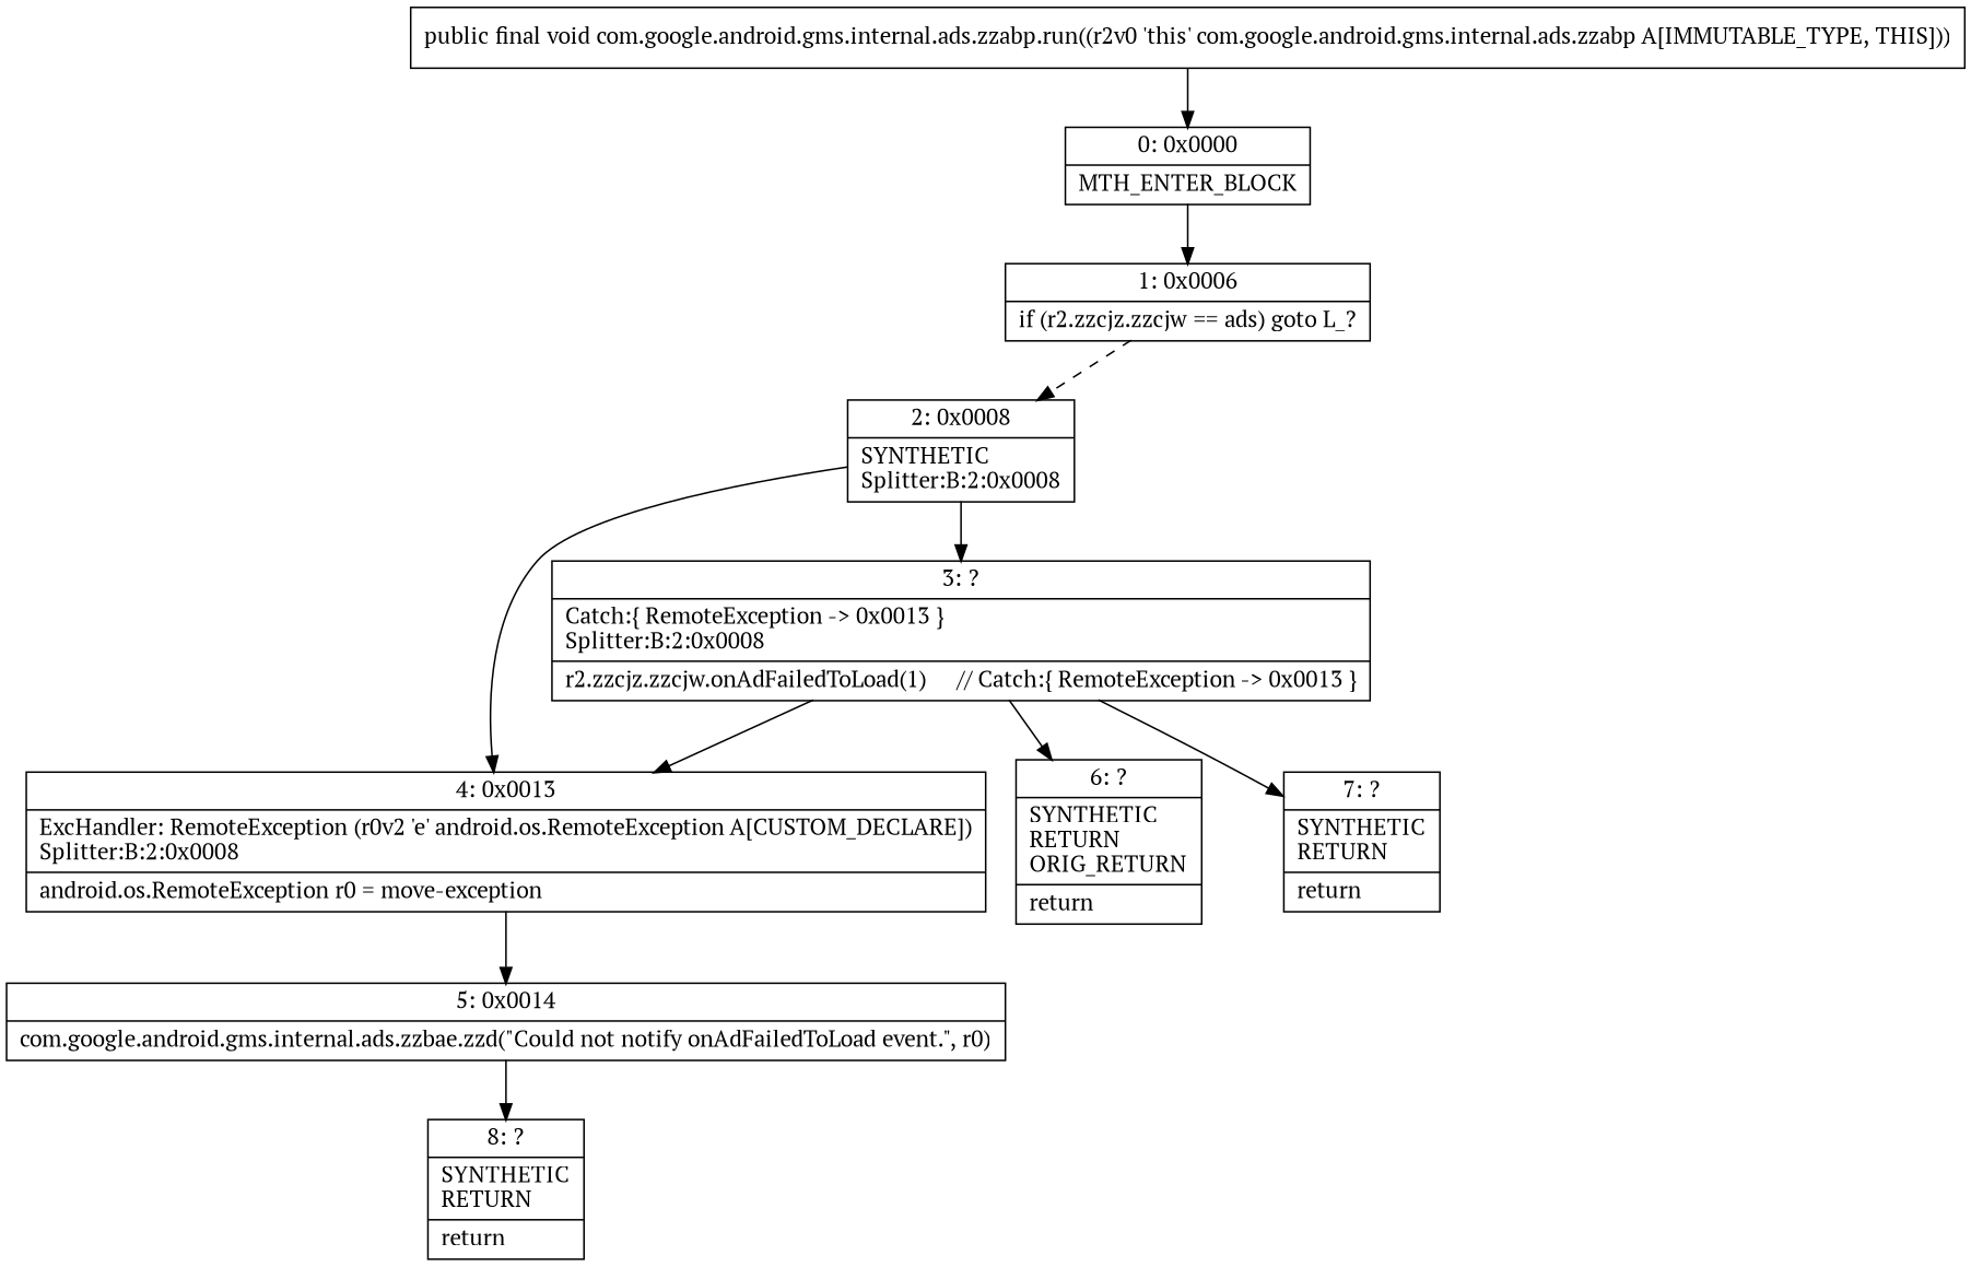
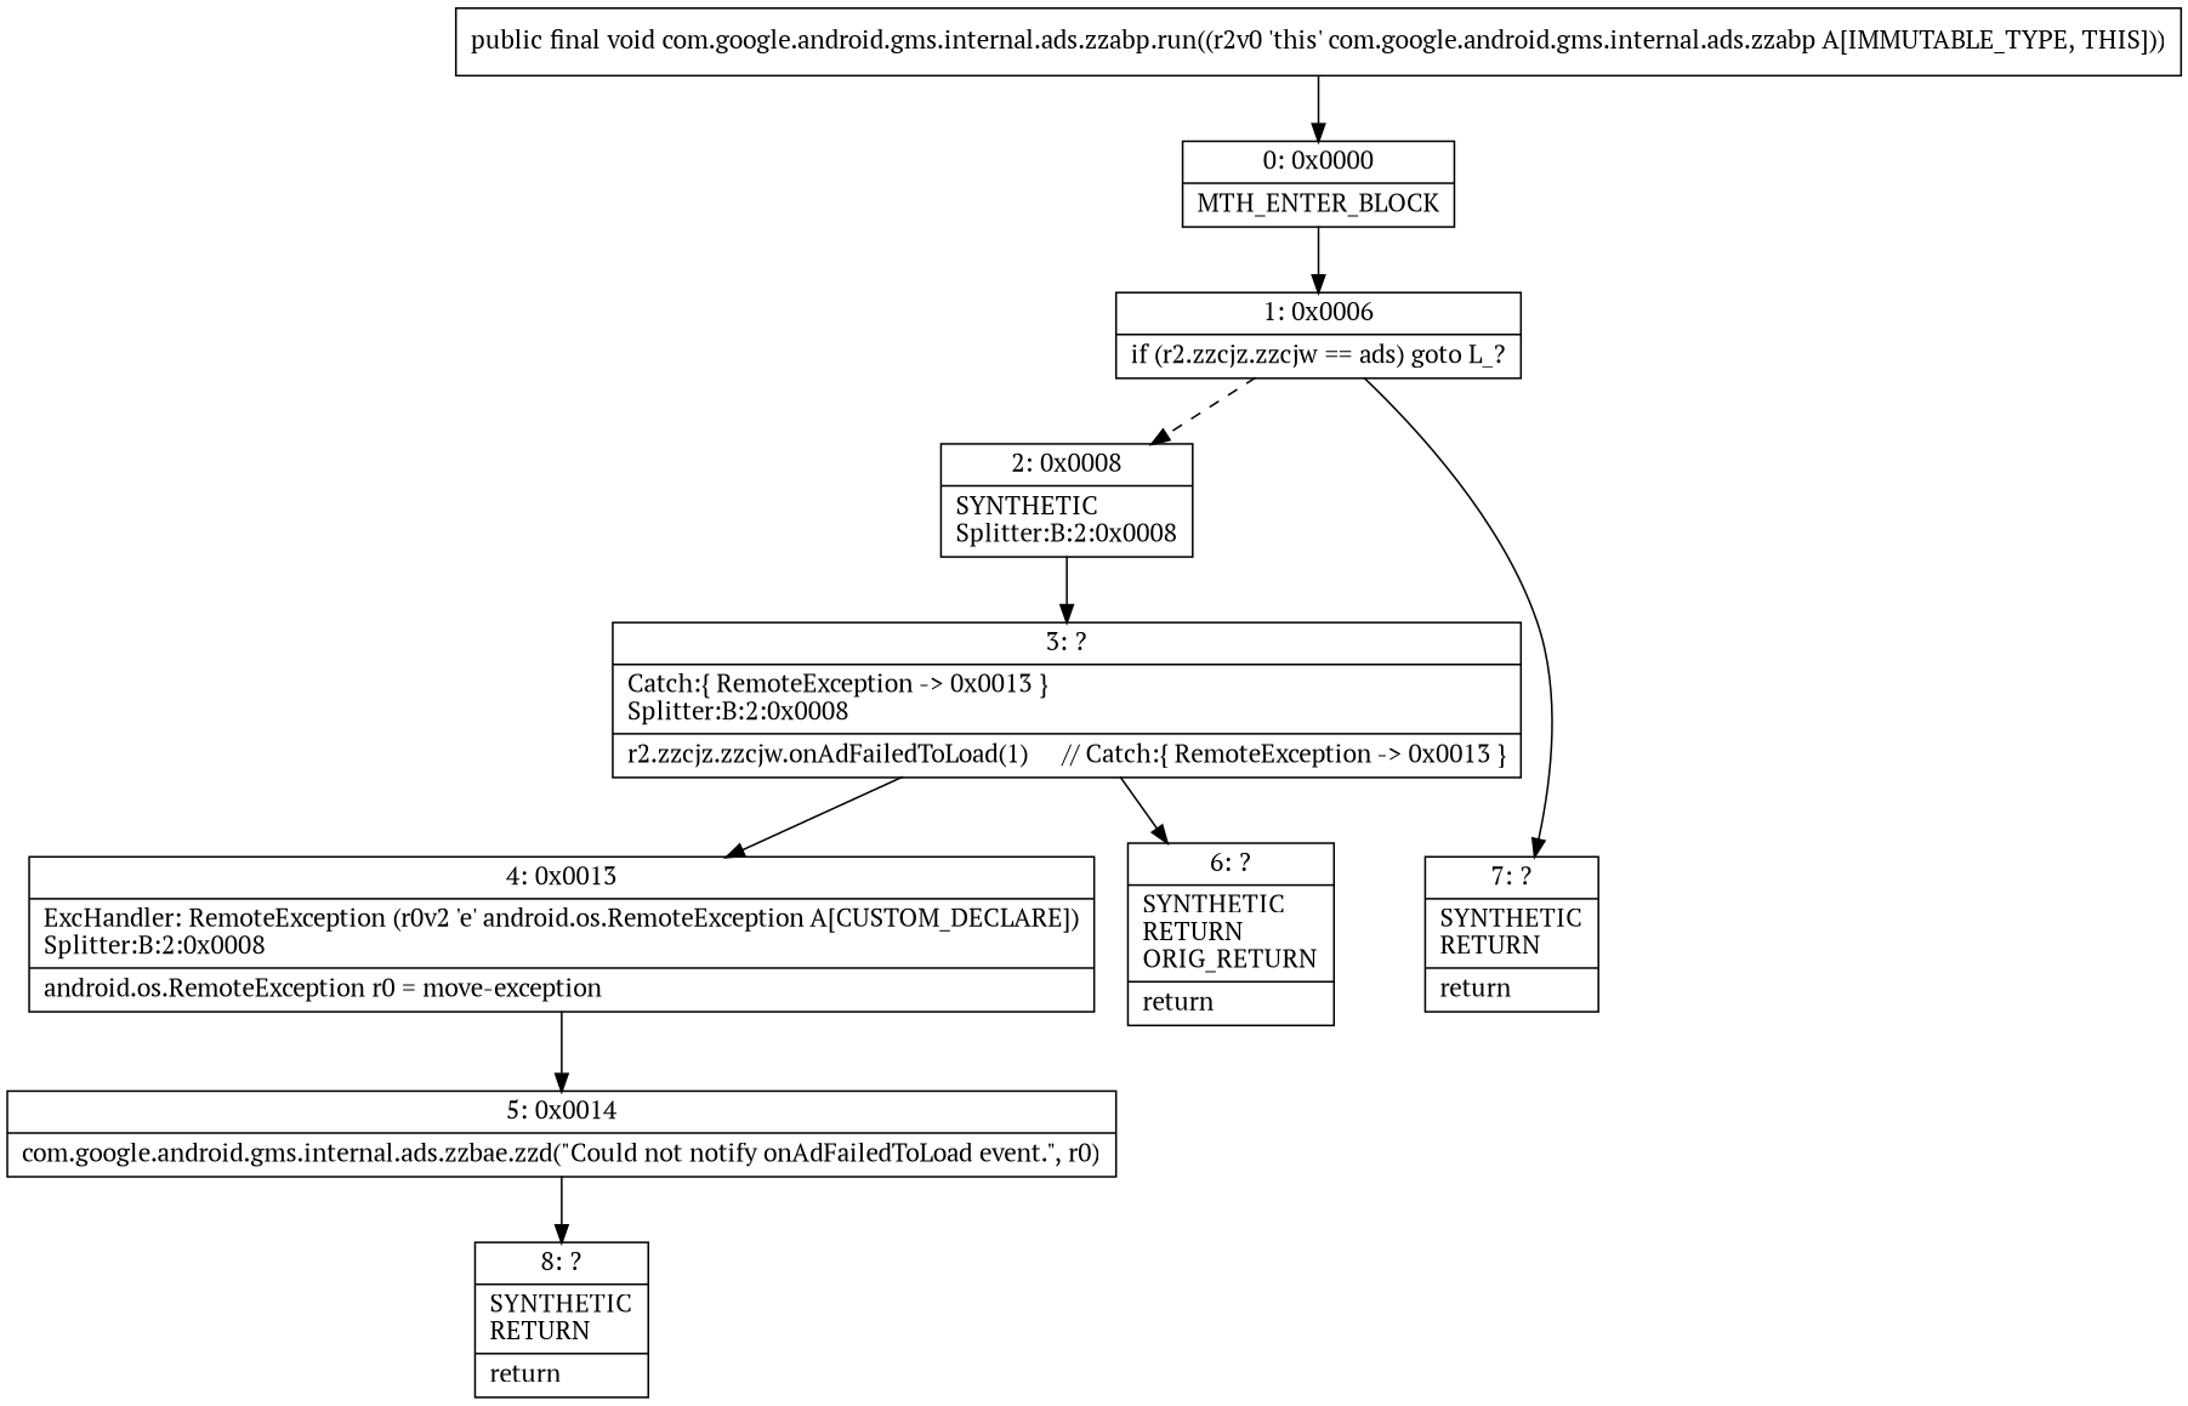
  digraph {
    fontname="PT Serif"
    node [fontname="PT Serif" shape=record]
    edge [fontname="PT Serif"]
    n1 [label="{0\:\ 0x0000|MTH_ENTER_BLOCK\l}"]
    n2 [label="{1\:\ 0x0006|if (r2.zzcjz.zzcjw == ads) goto L_?\l}"]
    n3 [label="{2\:\ 0x0008|SYNTHETIC\lSplitter:B:2:0x0008\l}"]
    n4 [label="{7\:\ ?|SYNTHETIC\lRETURN\l|return\l}"]
    n5 [label="{3\:\ ?|Catch:\{ RemoteException \-\> 0x0013 \}\lSplitter:B:2:0x0008\l|r2.zzcjz.zzcjw.onAdFailedToLoad(1)     \/\/ Catch:\{ RemoteException \-\> 0x0013 \}\l}"]
    n6 [label="{4\:\ 0x0013|ExcHandler: RemoteException (r0v2 'e' android.os.RemoteException A[CUSTOM_DECLARE])\lSplitter:B:2:0x0008\l|android.os.RemoteException r0 = move\-exception\l}"]
    n7 [label="{6\:\ ?|SYNTHETIC\lRETURN\lORIG_RETURN\l|return\l}"]
    n8 [label="{5\:\ 0x0014|com.google.android.gms.internal.ads.zzbae.zzd(\"Could not notify onAdFailedToLoad event.\", r0)\l}"]
    n9 [label="{8\:\ ?|SYNTHETIC\lRETURN\l|return\l}"]
    n10 [label="{public final void com.google.android.gms.internal.ads.zzabp.run((r2v0 'this' com.google.android.gms.internal.ads.zzabp A[IMMUTABLE_TYPE, THIS])) }"]
    n1 -> n2
    n2 -> n3 [style=dashed]
-   n5 -> n4
+   n2 -> n4
    n3 -> n5
-   n3 -> n6
    n5 -> n6
    n5 -> n7
    n6 -> n8
    n8 -> n9
    n10 -> n1
  }
